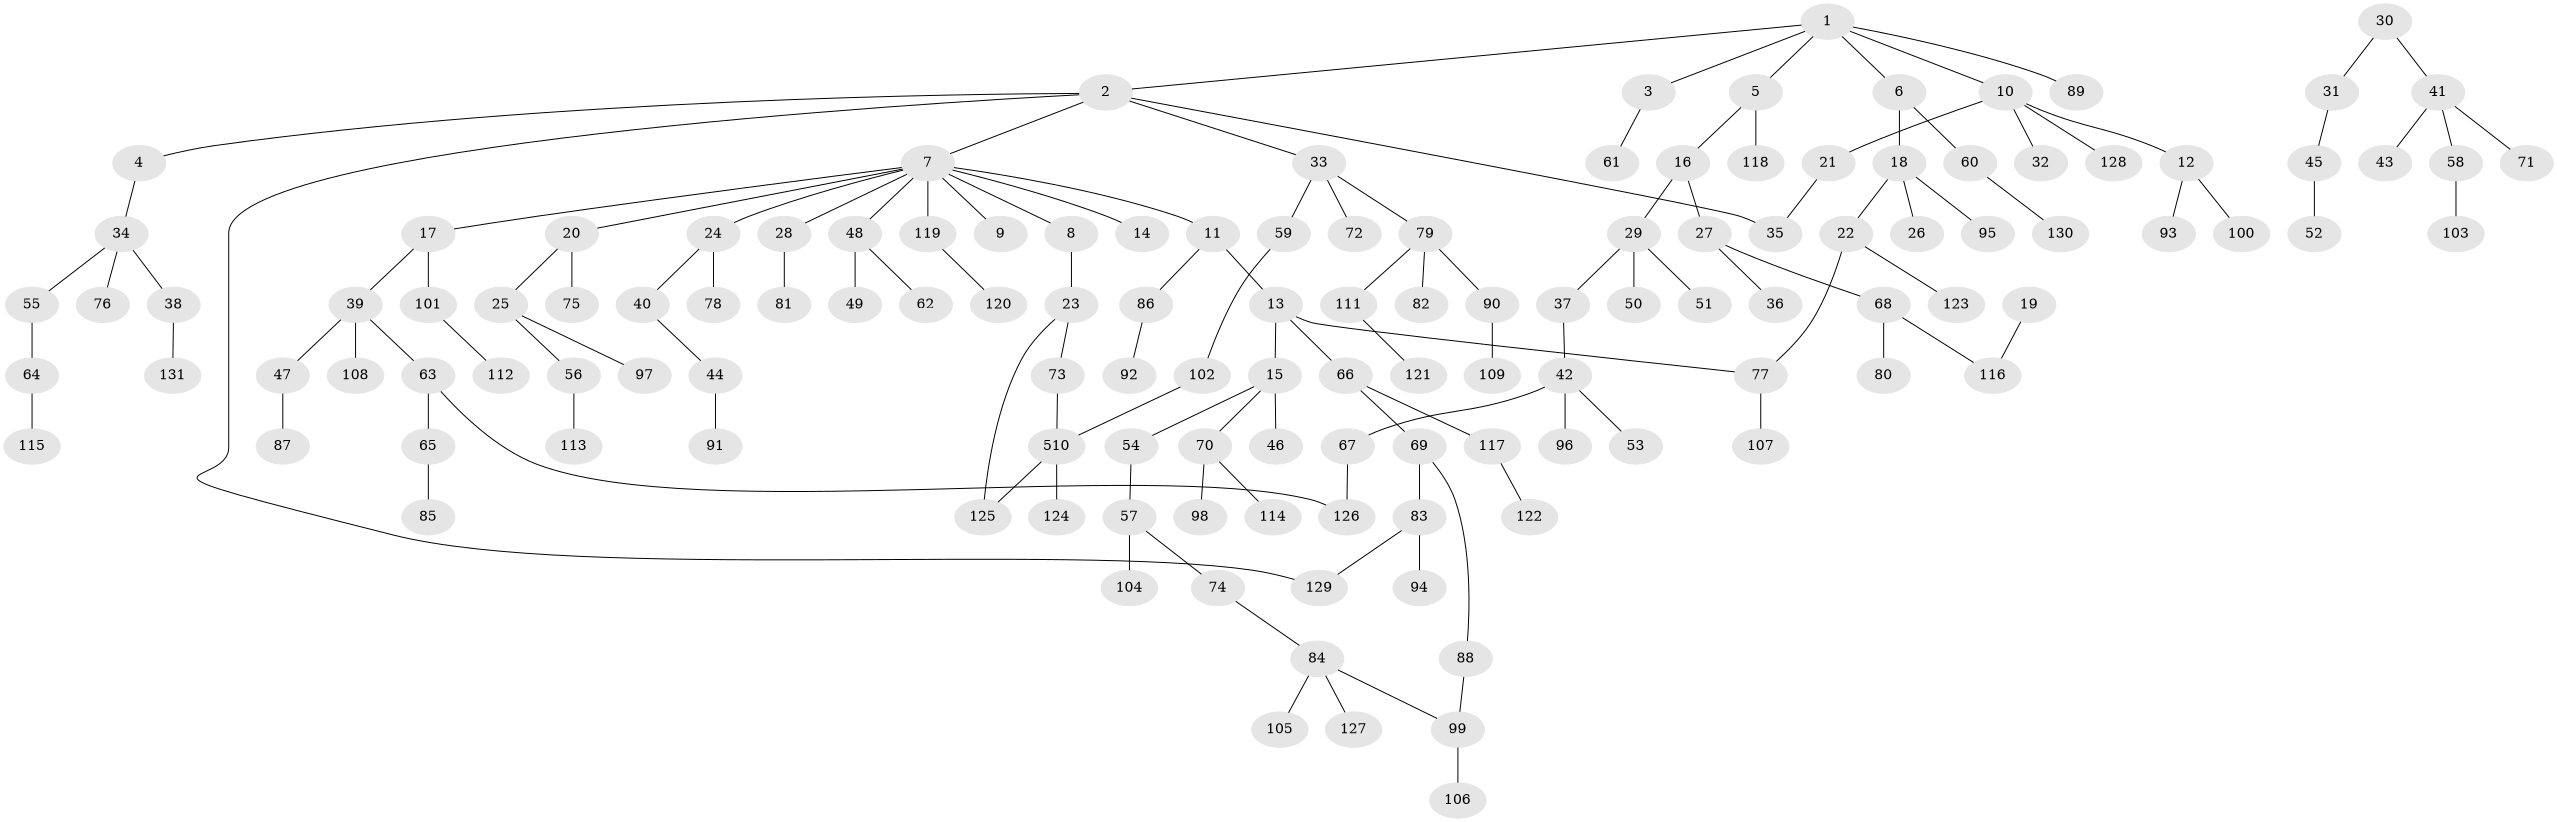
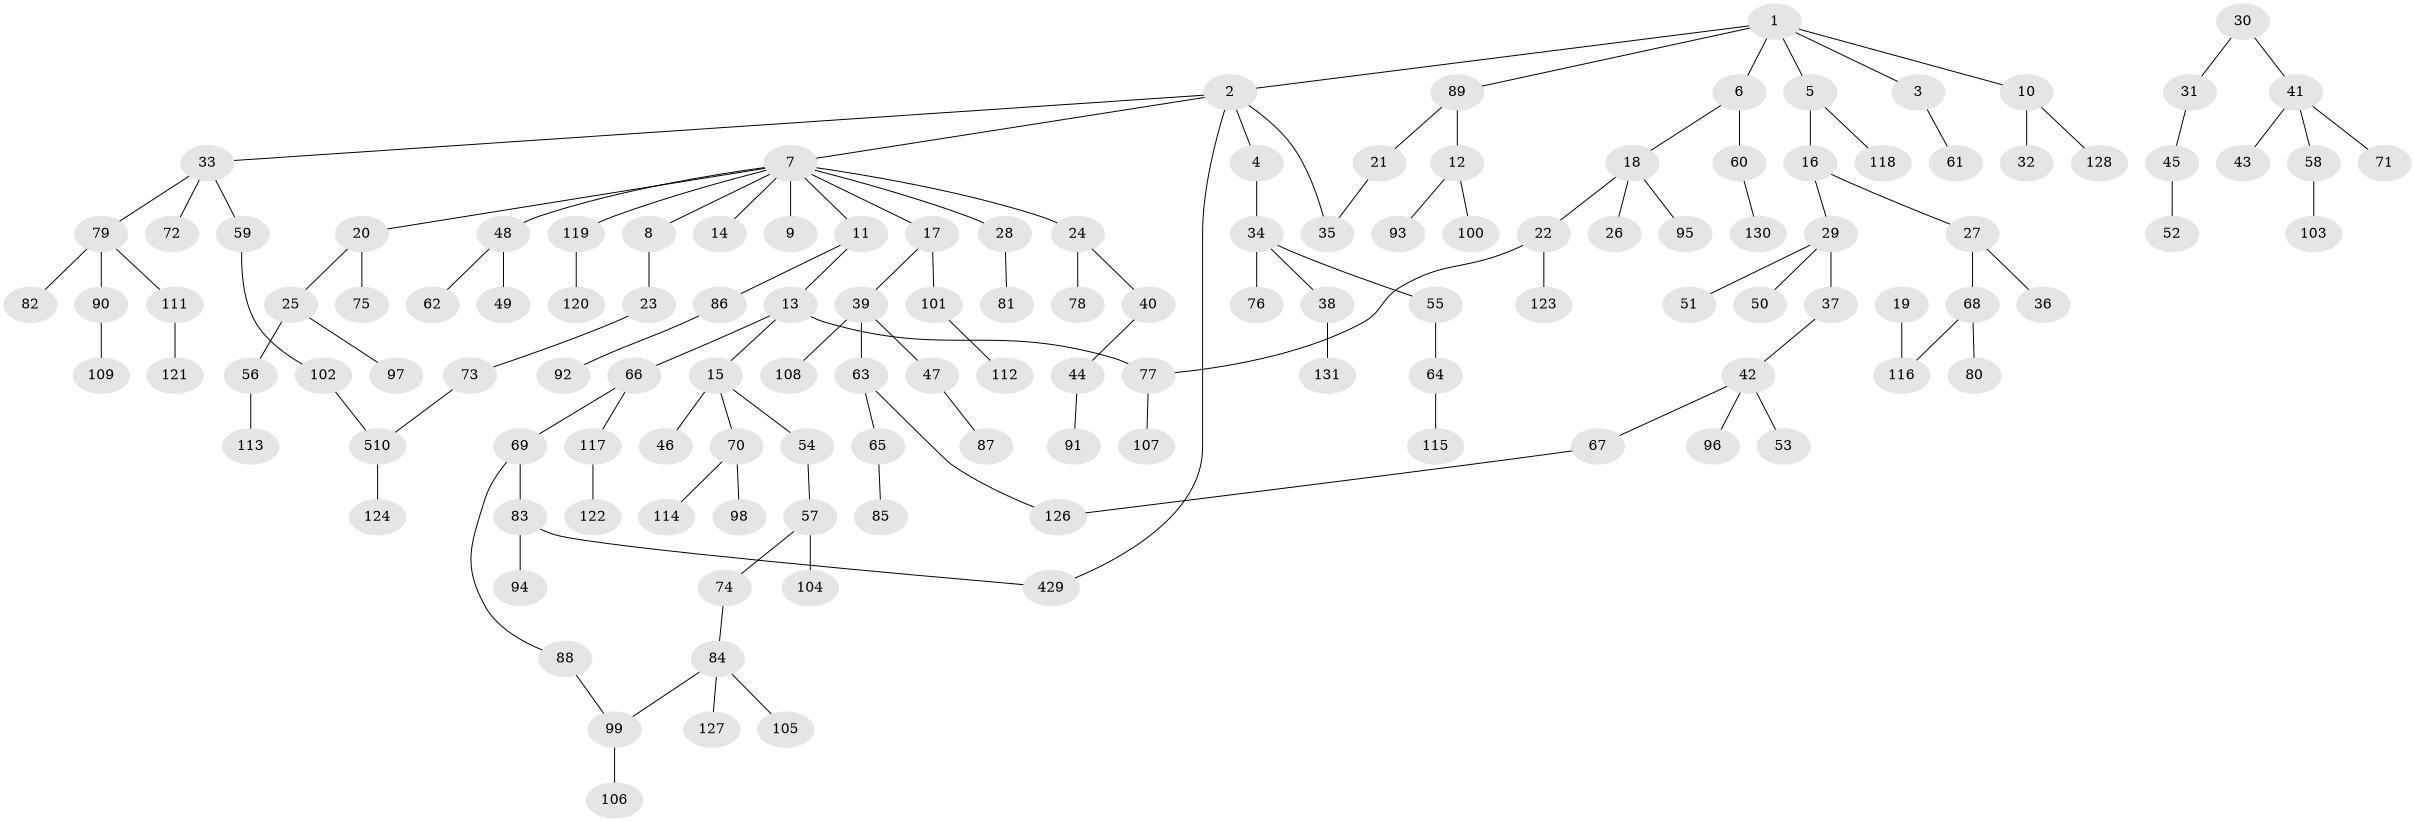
  graph {
    node [color=gray90 style=filled]
    1
    2
    3
    5
    6
    10
    89
    4
    7
    33
    35
-   129
+   129 [label=429]
    61
    16
    118
    18
    60
    12
    21
    32
    128
    34
    8
    9
    11
    14
    17
    20
    24
    28
    48
    119
    59
    72
    79
    19
    116
    38
    55
    76
    27
    29
    22
    26
    95
    130
    23
    13
    86
    39
    101
    25
    75
    40
    78
    81
    49
    62
    120
    73
-   125
    93
    100
    15
    66
    77
    92
    46
    54
    70
    69
    117
    107
    57
    98
    114
    36
    68
    37
    50
    51
    47
    63
    108
    112
    123
    56
    97
    n89 [label=510]
    30
    31
    41
    44
    113
    80
    42
    45
    43
    58
    71
    52
    102
    82
    90
    111
    131
    64
    53
    67
    96
    87
    65
    126
    91
    103
    74
    104
    115
    84
    85
    83
    88
    122
    94
    99
    124
    105
    127
    109
    121
    106
    1 -- 2
    1 -- 3
    1 -- 5
    1 -- 6
    1 -- 10
    1 -- 89
    2 -- 4
    2 -- 7
    2 -- 33
    2 -- 35
    2 -- 129
    3 -- 61
    5 -- 16
    5 -- 118
    6 -- 18
    6 -- 60
-   10 -- 12
-   10 -- 21
+   89 -- 12
+   89 -- 21
    10 -- 32
    10 -- 128
    4 -- 34
    7 -- 8
    7 -- 9
    7 -- 11
    7 -- 14
    7 -- 17
    7 -- 20
    7 -- 24
    7 -- 28
    7 -- 48
    7 -- 119
    33 -- 59
    33 -- 72
    33 -- 79
    16 -- 27
    16 -- 29
    18 -- 22
    18 -- 26
    18 -- 95
    60 -- 130
    12 -- 93
    12 -- 100
    21 -- 35
    34 -- 38
    34 -- 55
    34 -- 76
    8 -- 23
    11 -- 13
    11 -- 86
    17 -- 39
    17 -- 101
    20 -- 25
    20 -- 75
    24 -- 40
    24 -- 78
    28 -- 81
    48 -- 49
    48 -- 62
    119 -- 120
    59 -- 102
    79 -- 82
    79 -- 90
    79 -- 111
    19 -- 116
    38 -- 131
    55 -- 64
    27 -- 36
    27 -- 68
    29 -- 37
    29 -- 50
    29 -- 51
    22 -- 77
    22 -- 123
    23 -- 73
-   23 -- 125
    13 -- 15
    13 -- 66
    13 -- 77
    86 -- 92
    39 -- 47
    39 -- 63
    39 -- 108
    101 -- 112
    25 -- 56
    25 -- 97
    40 -- 44
    73 -- n89
    15 -- 46
    15 -- 54
    15 -- 70
    66 -- 69
    66 -- 117
    77 -- 107
    54 -- 57
    70 -- 98
    70 -- 114
    69 -- 83
    69 -- 88
    117 -- 122
    57 -- 74
    57 -- 104
    68 -- 116
    68 -- 80
    37 -- 42
    47 -- 87
    63 -- 65
    63 -- 126
    56 -- 113
-   n89 -- 125
    n89 -- 124
    30 -- 31
    30 -- 41
    31 -- 45
    41 -- 43
    41 -- 58
    41 -- 71
    44 -- 91
    42 -- 53
    42 -- 67
    42 -- 96
    45 -- 52
    58 -- 103
    102 -- n89
    90 -- 109
    111 -- 121
    64 -- 115
    67 -- 126
    65 -- 85
    74 -- 84
    84 -- 99
    84 -- 105
    84 -- 127
    83 -- 129
    83 -- 94
    88 -- 99
    99 -- 106
  }
